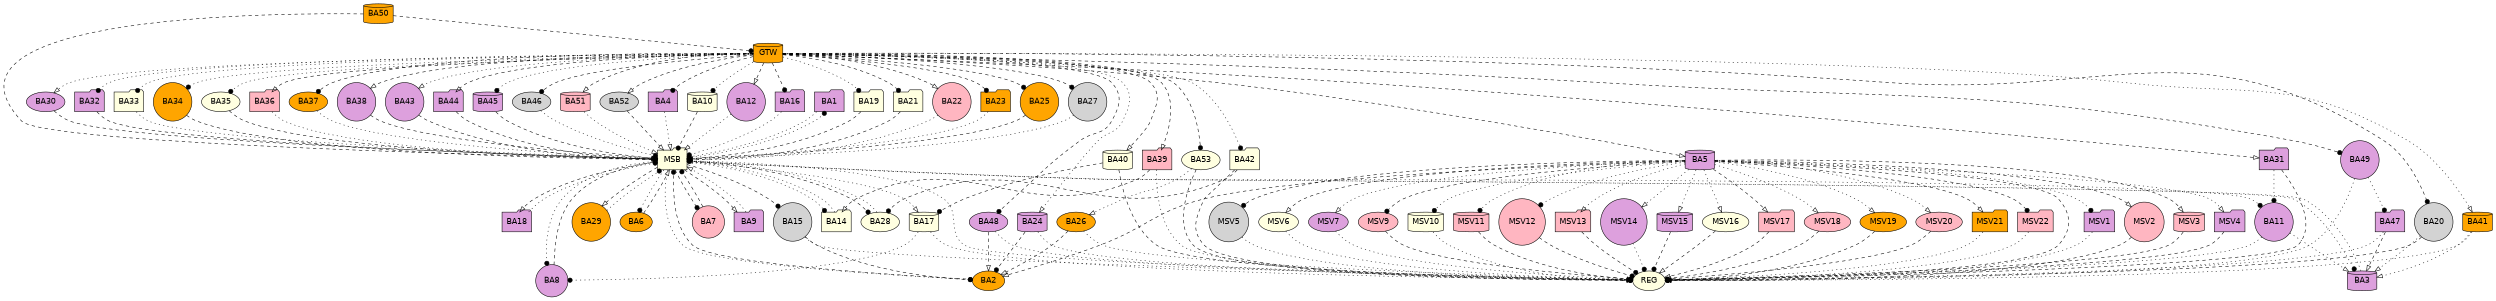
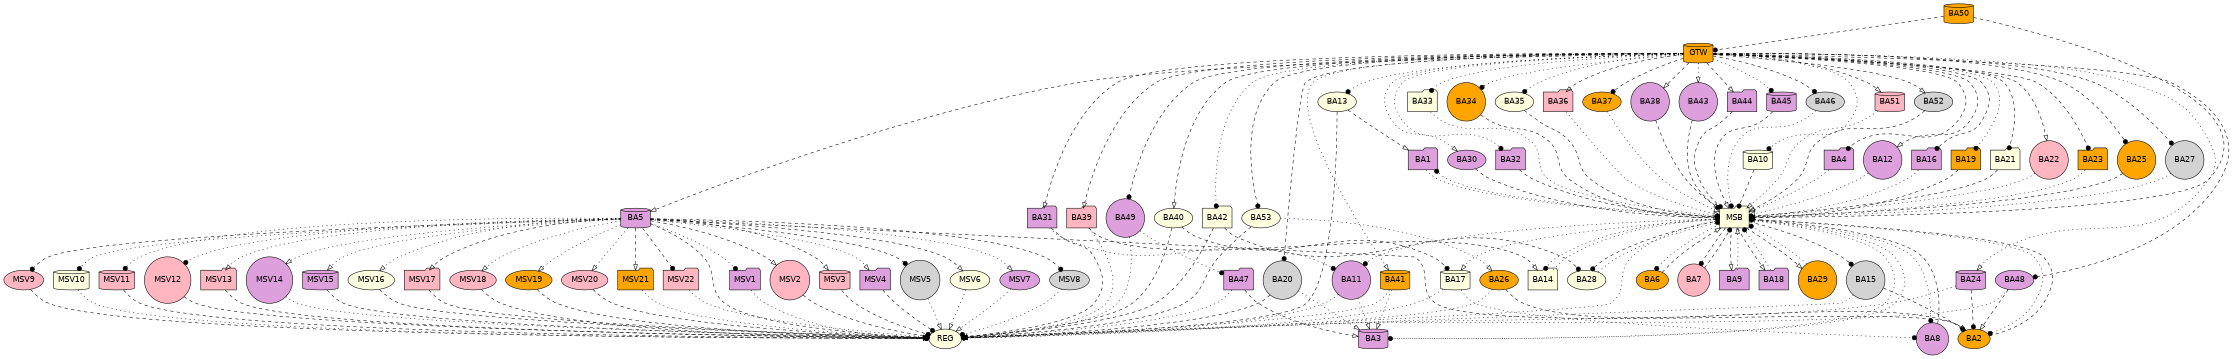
  strict digraph {
    fontname="DejaVu Sans"
    node [fillcolor=plum fontname="DejaVu Sans" shape=folder style=filled]
    edge [arrowhead=dot fontname="DejaVu Sans" style=dashed]
    n1 [label=BA1]
    n2 [fillcolor=lightyellow label=MSB]
    n3 [fillcolor=orange label=BA2 shape=ellipse]
    n4 [label=BA3 shape=cylinder]
    n5 [fillcolor=lightyellow label=REG shape=ellipse]
    n6 [fillcolor=orange label=BA6 shape=ellipse]
    n7 [fillcolor=lightpink label=BA7 shape=circle]
    n8 [label=BA8 shape=circle]
    n9 [label=BA9]
    n10 [label=BA11 shape=circle]
    n11 [fillcolor=lightyellow label=BA14]
    n12 [fillcolor=lightgrey label=BA15 shape=circle]
    n13 [fillcolor=lightyellow label=BA17 shape=cylinder]
    n14 [label=BA18]
    n15 [fillcolor=lightyellow label=BA28 shape=ellipse]
    n16 [fillcolor=orange label=BA29 shape=circle]
    n17 [label=BA4]
    n18 [label=BA5 shape=cylinder]
    n19 [label=MSV1]
    n20 [fillcolor=lightpink label=MSV2 shape=circle]
    n21 [fillcolor=lightpink label=MSV3 shape=cylinder]
    n22 [label=MSV4]
    n23 [fillcolor=lightgrey label=MSV5 shape=circle]
    n24 [fillcolor=lightyellow label=MSV6 shape=ellipse]
    n25 [label=MSV7 shape=ellipse]
+   n26 [fillcolor=lightgrey label=MSV8 shape=ellipse]
    n27 [fillcolor=lightpink label=MSV9 shape=ellipse]
    n28 [fillcolor=lightyellow label=MSV10 shape=cylinder]
    n29 [fillcolor=lightpink label=MSV11 shape=cylinder]
    n30 [fillcolor=lightpink label=MSV12 shape=circle]
    n31 [fillcolor=lightpink label=MSV13]
    n32 [label=MSV14 shape=circle]
    n33 [label=MSV15 shape=cylinder]
    n34 [fillcolor=lightyellow label=MSV16 shape=ellipse]
    n35 [fillcolor=lightpink label=MSV17]
    n36 [fillcolor=lightpink label=MSV18 shape=ellipse]
    n37 [fillcolor=orange label=MSV19 shape=ellipse]
    n38 [fillcolor=lightpink label=MSV20 shape=ellipse]
    n39 [fillcolor=orange label=MSV21]
    n40 [fillcolor=lightpink label=MSV22]
    n41 [fillcolor=lightyellow label=BA10 shape=cylinder]
    n42 [label=BA12 shape=circle]
+   n43 [fillcolor=lightyellow label=BA13 shape=ellipse]
    n44 [label=BA16]
-   n45 [fillcolor=lightyellow label=BA19]
+   n45 [fillcolor=orange label=BA19]
    n46 [fillcolor=lightgrey label=BA20 shape=circle]
    n47 [fillcolor=lightyellow label=BA21]
    n48 [fillcolor=lightpink label=BA22 shape=circle]
    n49 [fillcolor=orange label=BA23]
    n50 [label=BA24 shape=cylinder]
    n51 [fillcolor=orange label=BA25 shape=circle]
    n52 [fillcolor=orange label=BA26 shape=ellipse]
    n53 [fillcolor=lightgrey label=BA27 shape=circle]
    n54 [label=BA30 shape=ellipse]
    n55 [label=BA31]
    n56 [label=BA32]
    n57 [fillcolor=lightyellow label=BA33]
    n58 [fillcolor=orange label=BA34 shape=circle]
    n59 [fillcolor=lightyellow label=BA35 shape=ellipse]
    n60 [fillcolor=lightpink label=BA36]
    n61 [fillcolor=orange label=BA37 shape=ellipse]
    n62 [label=BA38 shape=circle]
    n63 [fillcolor=lightpink label=BA39]
-   n64 [fillcolor=lightyellow label=BA40 shape=cylinder]
+   n64 [fillcolor=lightyellow label=BA40 shape=ellipse]
    n65 [fillcolor=orange label=BA41 shape=cylinder]
    n66 [fillcolor=lightyellow label=BA42]
    n67 [label=BA43 shape=circle]
    n68 [label=BA44]
    n69 [label=BA45 shape=cylinder]
    n70 [fillcolor=lightgrey label=BA46 shape=ellipse]
    n71 [label=BA47]
    n72 [label=BA48 shape=ellipse]
    n73 [label=BA49 shape=circle]
    n74 [fillcolor=orange label=BA50 shape=cylinder]
    n75 [fillcolor=orange label=GTW shape=cylinder]
    n76 [fillcolor=lightpink label=BA51 shape=cylinder]
    n77 [fillcolor=lightgrey label=BA52 shape=ellipse]
    n78 [fillcolor=lightyellow label=BA53 shape=ellipse]
    n1 -> n2 [style=dotted]
    n2 -> n1 [style=dotted]
    n2 -> n3 [style=dotted]
    n2 -> n4 [style=dotted]
    n2 -> n5 [style=dotted]
    n2 -> n6 [style=dotted]
    n2 -> n7
    n2 -> n8 [style=dotted]
    n2 -> n9 [arrowhead=onormal]
    n2 -> n10 [style=dotted]
    n2 -> n11 [style=dotted]
    n2 -> n12
    n2 -> n13 [arrowhead=onormal style=dotted]
    n2 -> n14 [arrowhead=onormal]
    n2 -> n15
    n2 -> n16 [arrowhead=onormal]
    n3 -> n2
    n4 -> n2 [arrowhead=onormal style=dotted]
    n6 -> n2 [arrowhead=onormal]
    n7 -> n2
    n8 -> n2
    n9 -> n2 [arrowhead=onormal style=dotted]
    n10 -> n4 [arrowhead=onormal style=dotted]
    n10 -> n5 [style=dotted]
    n11 -> n2 [style=dotted]
    n12 -> n3
    n12 -> n5 [style=dotted]
    n13 -> n5 [arrowhead=onormal style=dotted]
    n13 -> n8 [style=dotted]
    n14 -> n2 [style=dotted]
    n15 -> n2 [style=dotted]
    n16 -> n2 [style=dotted]
    n17 -> n2 [arrowhead=onormal style=dotted]
    n18 -> n3 [arrowhead=onormal]
    n18 -> n5 [arrowhead=onormal]
    n18 -> n19 [style=dotted]
    n18 -> n20 [arrowhead=onormal]
    n18 -> n21 [arrowhead=onormal]
    n18 -> n22 [arrowhead=onormal style=dotted]
    n18 -> n23
    n18 -> n24 [arrowhead=onormal]
    n18 -> n25 [arrowhead=onormal style=dotted]
+   n18 -> n26
    n18 -> n27
    n18 -> n28 [style=dotted]
    n18 -> n29 [style=dotted]
    n18 -> n30 [style=dotted]
    n18 -> n31 [arrowhead=onormal style=dotted]
    n18 -> n32 [arrowhead=onormal style=dotted]
    n18 -> n33 [arrowhead=onormal style=dotted]
    n18 -> n34 [arrowhead=onormal style=dotted]
    n18 -> n35 [arrowhead=onormal]
    n18 -> n36 [arrowhead=onormal style=dotted]
    n18 -> n37 [arrowhead=onormal style=dotted]
    n18 -> n38 [arrowhead=onormal style=dotted]
    n18 -> n39 [arrowhead=onormal]
    n18 -> n40
    n19 -> n5 [arrowhead=onormal style=dotted]
    n20 -> n5
    n21 -> n5
    n22 -> n5
    n23 -> n5 [arrowhead=onormal style=dotted]
    n24 -> n5 [arrowhead=onormal style=dotted]
    n25 -> n5 [arrowhead=onormal style=dotted]
+   n26 -> n5 [style=dotted]
    n27 -> n5 [arrowhead=onormal]
    n28 -> n5 [style=dotted]
    n29 -> n5
    n30 -> n5
    n31 -> n5
    n32 -> n5 [style=dotted]
    n33 -> n5
    n34 -> n5 [arrowhead=onormal]
    n35 -> n5 [arrowhead=onormal]
    n36 -> n5 [arrowhead=onormal]
    n37 -> n5
    n38 -> n5
    n39 -> n5 [style=dotted]
    n40 -> n5 [arrowhead=onormal style=dotted]
    n41 -> n2
    n42 -> n2 [arrowhead=onormal style=dotted]
+   n43 -> n1 [arrowhead=onormal]
+   n43 -> n5 [arrowhead=onormal]
    n44 -> n2 [style=dotted]
    n45 -> n2
    n46 -> n4 [arrowhead=onormal style=dotted]
    n46 -> n5
    n47 -> n2
    n48 -> n2 [style=dotted]
    n49 -> n2 [style=dotted]
    n50 -> n3
    n50 -> n5 [arrowhead=onormal style=dotted]
    n51 -> n2 [arrowhead=onormal]
    n52 -> n3 [arrowhead=onormal]
    n52 -> n5 [style=dotted]
    n53 -> n2 [arrowhead=onormal style=dotted]
    n54 -> n2
    n55 -> n5 [arrowhead=onormal]
    n55 -> n10 [style=dotted]
    n56 -> n2
    n57 -> n2 [style=dotted]
    n58 -> n2 [arrowhead=onormal]
    n59 -> n2
    n60 -> n2 [arrowhead=onormal style=dotted]
    n61 -> n2 [arrowhead=onormal style=dotted]
    n62 -> n2 [arrowhead=onormal]
    n63 -> n5 [arrowhead=onormal style=dotted]
    n63 -> n11 [arrowhead=onormal]
    n64 -> n5
    n64 -> n13
    n65 -> n4 [arrowhead=onormal style=dotted]
    n65 -> n5 [arrowhead=onormal style=dotted]
    n66 -> n5 [arrowhead=onormal]
    n66 -> n15
    n67 -> n2
    n68 -> n2
    n69 -> n2 [arrowhead=onormal]
    n70 -> n2 [style=dotted]
    n71 -> n4 [arrowhead=onormal]
    n71 -> n5 [arrowhead=onormal style=dotted]
    n72 -> n3 [arrowhead=onormal]
    n72 -> n5 [style=dotted]
    n73 -> n5 [arrowhead=onormal style=dotted]
    n73 -> n71 [style=dotted]
    n74 -> n2
    n74 -> n75
    n75 -> n17
    n75 -> n18 [arrowhead=onormal]
    n75 -> n41 [style=dotted]
    n75 -> n42 [arrowhead=onormal]
+   n75 -> n43 [style=dotted]
    n75 -> n44
    n75 -> n45 [style=dotted]
    n75 -> n46
    n75 -> n47
    n75 -> n48 [arrowhead=onormal]
    n75 -> n49
    n75 -> n50 [arrowhead=onormal style=dotted]
    n75 -> n51
    n75 -> n53
    n75 -> n54 [arrowhead=onormal style=dotted]
    n75 -> n55 [arrowhead=onormal]
    n75 -> n56 [style=dotted]
    n75 -> n57 [style=dotted]
    n75 -> n58 [style=dotted]
    n75 -> n59 [style=dotted]
    n75 -> n60 [arrowhead=onormal]
    n75 -> n61
    n75 -> n62 [arrowhead=onormal]
    n75 -> n63 [arrowhead=onormal]
    n75 -> n64 [arrowhead=onormal]
    n75 -> n65 [arrowhead=onormal style=dotted]
    n75 -> n66 [style=dotted]
    n75 -> n67 [arrowhead=onormal style=dotted]
    n75 -> n68 [arrowhead=onormal]
    n75 -> n69 [style=dotted]
    n75 -> n70
    n75 -> n72
    n75 -> n73
    n75 -> n76 [arrowhead=onormal]
    n75 -> n77 [arrowhead=onormal]
    n75 -> n78
    n76 -> n2 [arrowhead=onormal style=dotted]
    n77 -> n2 [arrowhead=onormal]
    n78 -> n5 [arrowhead=onormal]
    n78 -> n52 [arrowhead=onormal style=dotted]
  }
